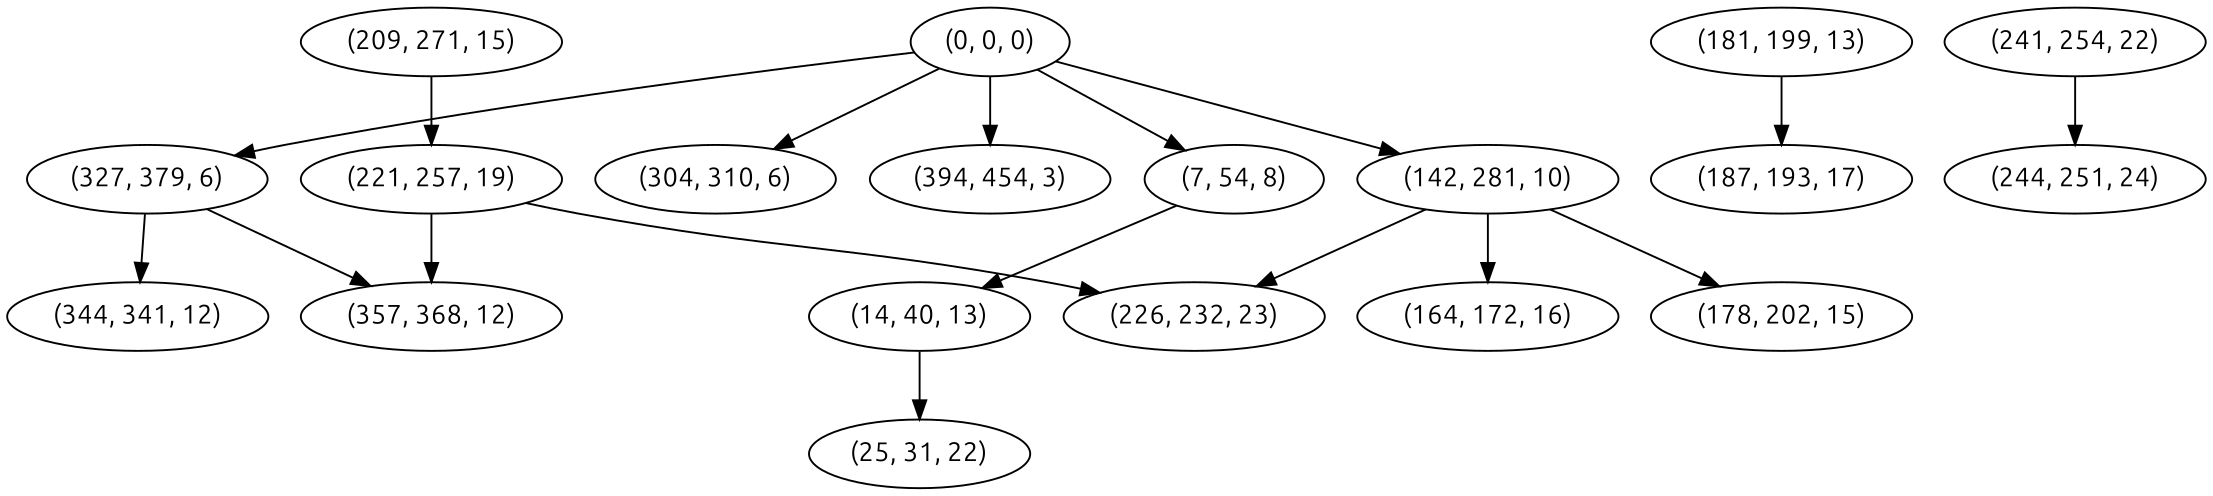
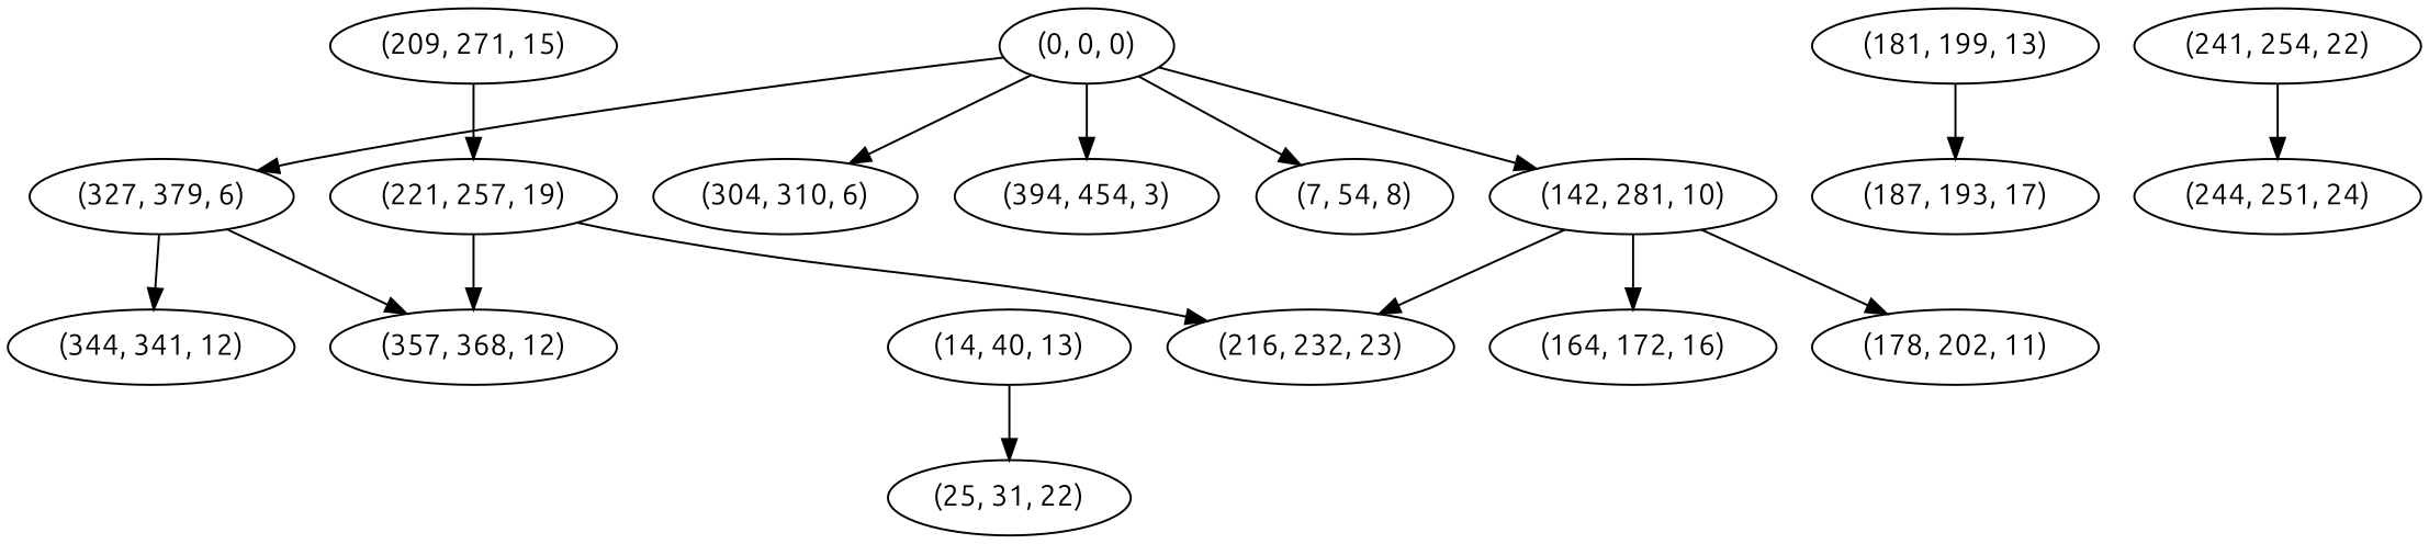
  digraph {
    fontname=Ubuntu
    node [fontname=Ubuntu]
    edge [fontname=Ubuntu]
    n1 [label="(7, 54, 8)"]
    "(0, 0, 0)"
    "(142, 281, 10)"
    "(304, 310, 6)"
    "(327, 379, 6)"
    n6 [label="(394, 454, 3)"]
    "(14, 40, 13)"
    "(164, 172, 16)"
-   "(178, 202, 11)" [label="(178, 202, 15)"]
-   "(226, 232, 23)"
+   "(178, 202, 11)"
+   "(226, 232, 23)" [label="(216, 232, 23)"]
    n11 [label="(344, 341, 12)"]
    "(357, 368, 12)"
    "(25, 31, 22)"
    "(209, 271, 15)"
    "(221, 257, 19)"
    "(181, 199, 13)"
    "(187, 193, 17)"
    "(241, 254, 22)"
    "(244, 251, 24)"
-   n1 -> "(14, 40, 13)"
    "(0, 0, 0)" -> n1
    "(0, 0, 0)" -> "(142, 281, 10)"
    "(0, 0, 0)" -> "(304, 310, 6)"
    "(0, 0, 0)" -> "(327, 379, 6)"
    "(0, 0, 0)" -> n6
    "(142, 281, 10)" -> "(164, 172, 16)"
    "(142, 281, 10)" -> "(178, 202, 11)"
    "(142, 281, 10)" -> "(226, 232, 23)"
    "(327, 379, 6)" -> n11
    "(327, 379, 6)" -> "(357, 368, 12)"
    "(14, 40, 13)" -> "(25, 31, 22)"
    "(209, 271, 15)" -> "(221, 257, 19)"
    "(221, 257, 19)" -> "(226, 232, 23)"
    "(221, 257, 19)" -> "(357, 368, 12)"
    "(181, 199, 13)" -> "(187, 193, 17)"
    "(241, 254, 22)" -> "(244, 251, 24)"
  }
